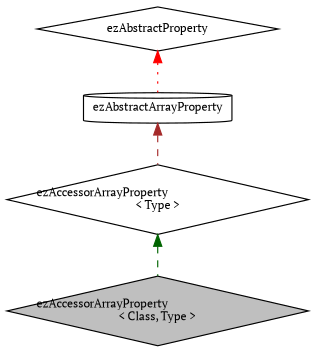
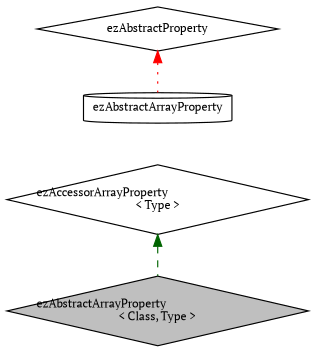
  digraph {
    fontname="PT Serif"
    node [color=black fillcolor=white fontname="PT Serif" fontsize=10 shape=diamond style=filled]
    edge [dir=back fontname="PT Serif" fontsize=10 labelfontname=Helvetica labelfontsize=10 style=dashed]
-   n1 [fillcolor=grey75 fontcolor=black height=0.2 label="ezAccessorArrayProperty\l\< Class, Type \>" width=0.4]
+   n1 [fillcolor=grey75 fontcolor=black height=0.2 label="ezAbstractArrayProperty\l\< Class, Type \>" width=0.4]
    n2 [height=0.2 label="ezAccessorArrayProperty\l\< Type \>" width=0.4]
    n3 [height=0.2 label=ezAbstractArrayProperty shape=cylinder width=0.4]
    n4 [height=0.2 label=ezAbstractProperty width=0.4]
    n2 -> n1 [color=darkgreen]
-   n3 -> n2 [color=brown]
    n4 -> n3 [color=red style=dotted]
  }
